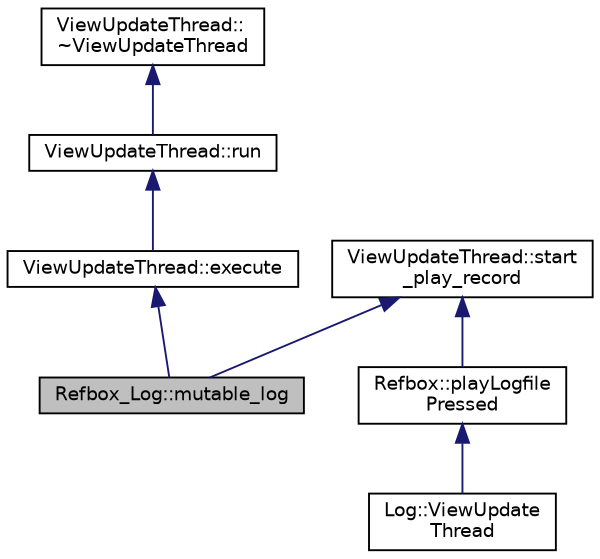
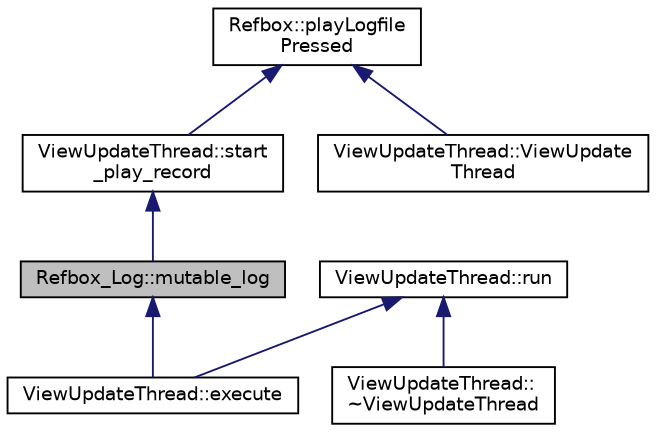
  digraph {
    rankdir=TB
    node [color=black fillcolor=white fontname=Helvetica fontsize=10 shape=record style=filled]
    edge [color=midnightblue dir=back fontname=Helvetica fontsize=10 labelfontname=Helvetica labelfontsize=10 style=solid]
    n1 [fillcolor=grey75 fontcolor=black height=0.2 label="Refbox_Log::mutable_log" width=0.4]
    n2 [height=0.2 label="ViewUpdateThread::execute" width=0.4]
    n3 [height=0.2 label="ViewUpdateThread::start\l_play_record" width=0.4]
    n4 [height=0.2 label="Refbox::playLogfile\lPressed" width=0.4]
    n5 [height=0.2 label="ViewUpdateThread::run" width=0.4]
    n6 [height=0.2 label="ViewUpdateThread::\l~ViewUpdateThread" width=0.4]
-   n7 [height=0.2 label="Log::ViewUpdate\lThread" width=0.4]
-   n2 -> n1
+   n7 [height=0.2 label="ViewUpdateThread::ViewUpdate\lThread" width=0.4]
+   n1 -> n2
    n3 -> n1
-   n3 -> n4
+   n4 -> n3
    n4 -> n7
    n5 -> n2
-   n6 -> n5
+   n5 -> n6
  }
